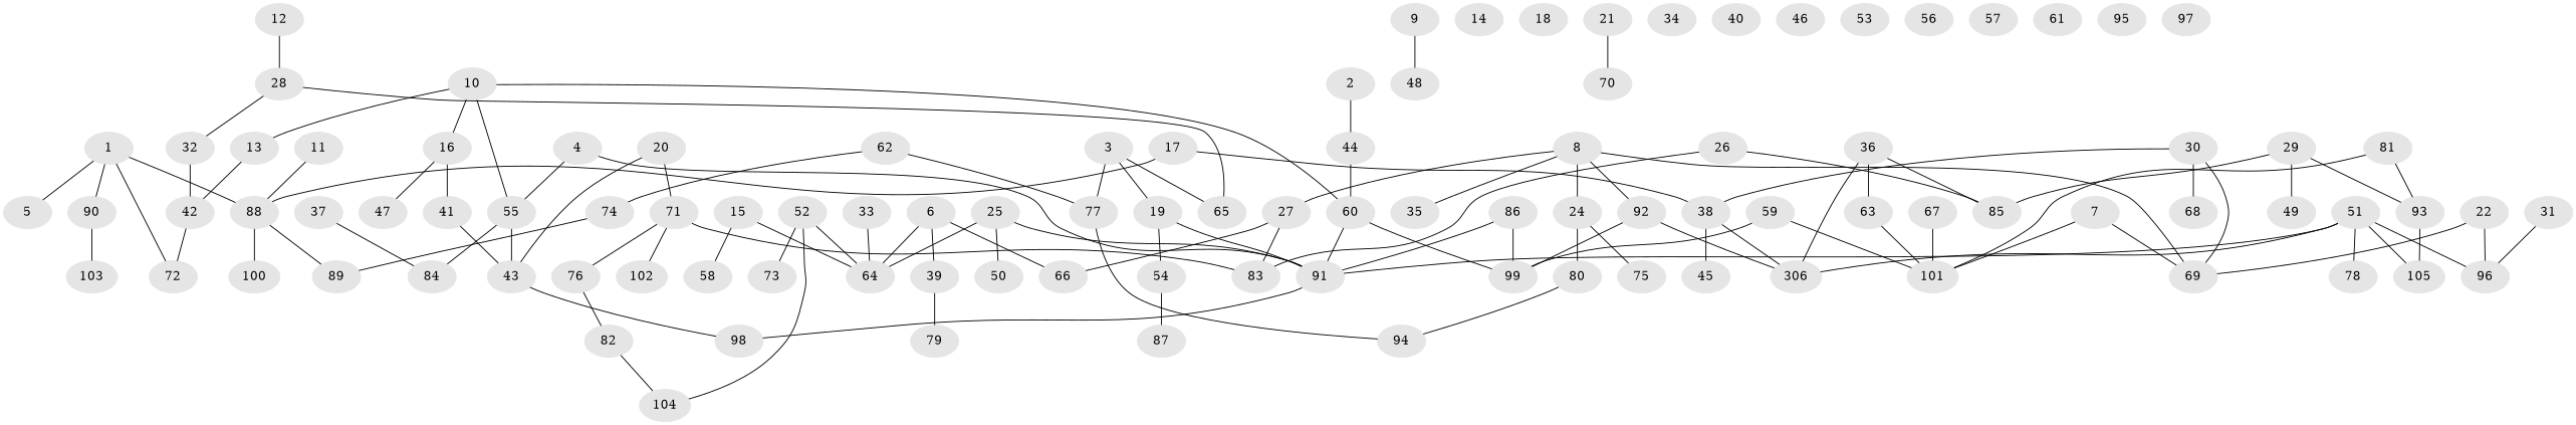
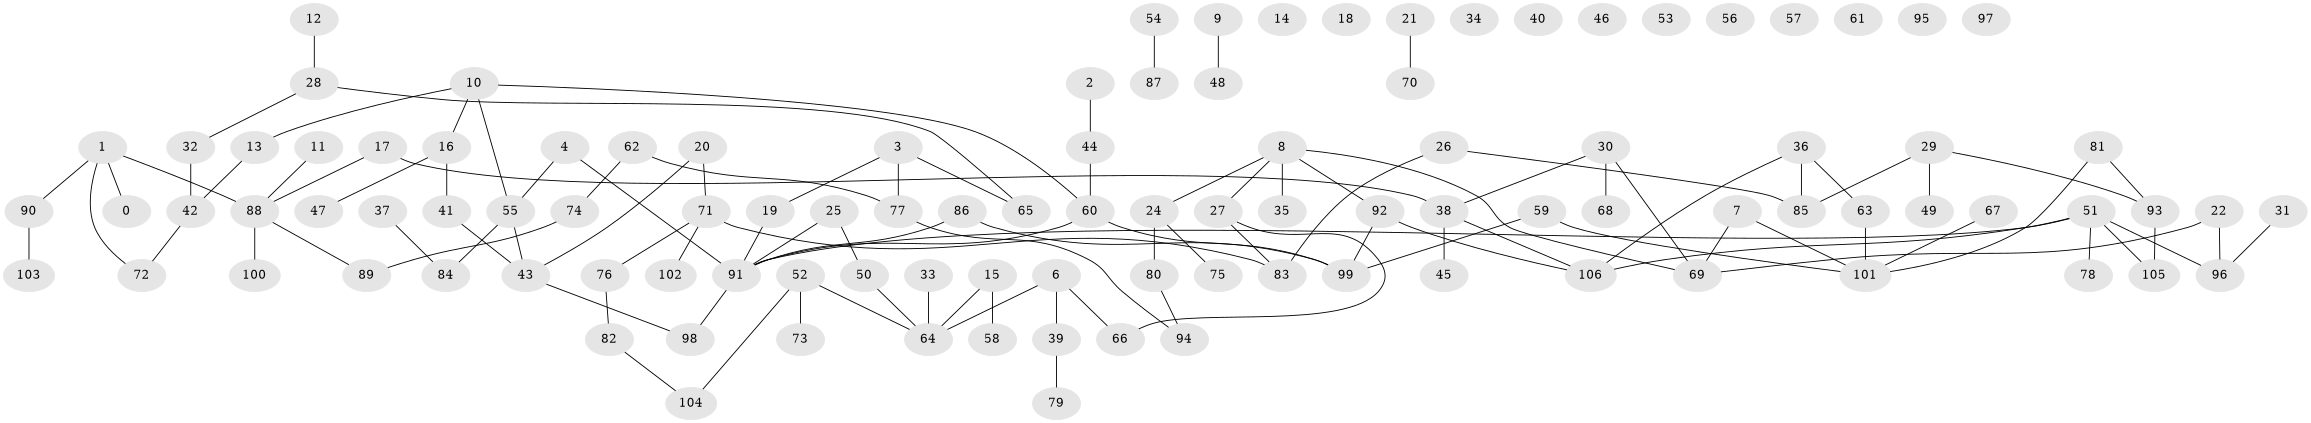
  graph {
    node [color=gray90 style=filled]
    1
-   5
+   5 [label=0]
    72
    88
    90
    89
    100
    103
    2
    44
    60
    3
    19
    65
    77
    91
    54
    94
    4
    55
    43
    84
    98
    6
    39
    64
    66
    79
    7
    69
    101
    8
    24
    27
    35
    92
    75
    80
    83
-   106 [label=306]
+   106
    99
    9
    48
    10
    13
    16
    42
    41
    47
    11
    12
    28
    32
    14
    15
    58
    17
    38
    45
    18
    87
    20
    71
    76
    102
    21
    70
    22
    96
    25
    50
    26
    85
    29
    49
    93
    105
    30
    68
    31
    33
    34
    36
    63
    37
    40
    46
    51
    78
    52
    73
    104
    53
    86
    56
    57
    59
    61
    62
    74
    67
    82
    81
    95
    97
    1 -- 5
    1 -- 72
    1 -- 88
    1 -- 90
    88 -- 89
    88 -- 100
    90 -- 103
    2 -- 44
    44 -- 60
    60 -- 91
    60 -- 99
    3 -- 19
    3 -- 65
    3 -- 77
    19 -- 91
-   19 -- 54
    77 -- 94
    91 -- 98
    54 -- 87
    4 -- 91
    4 -- 55
    55 -- 43
    55 -- 84
    43 -- 98
    6 -- 39
    6 -- 64
    6 -- 66
    39 -- 79
    7 -- 69
    7 -- 101
    8 -- 69
    8 -- 24
    8 -- 27
    8 -- 35
    8 -- 92
    24 -- 75
    24 -- 80
    27 -- 66
    27 -- 83
    92 -- 106
    92 -- 99
    80 -- 94
    9 -- 48
    10 -- 60
    10 -- 55
    10 -- 13
    10 -- 16
    13 -- 42
    16 -- 41
    16 -- 47
    42 -- 72
    41 -- 43
    11 -- 88
    12 -- 28
    28 -- 65
    28 -- 32
    32 -- 42
    15 -- 64
    15 -- 58
    17 -- 88
    17 -- 38
    38 -- 106
    38 -- 45
    20 -- 43
    20 -- 71
    71 -- 83
    71 -- 76
    71 -- 102
    76 -- 82
    21 -- 70
    22 -- 69
    22 -- 96
    25 -- 91
    25 -- 50
-   25 -- 64
+   50 -- 64
    26 -- 83
    26 -- 85
    29 -- 85
    29 -- 49
    29 -- 93
    93 -- 105
    30 -- 69
    30 -- 38
    30 -- 68
    31 -- 96
    33 -- 64
    36 -- 106
    36 -- 85
    36 -- 63
    63 -- 101
    37 -- 84
    51 -- 91
    51 -- 106
    51 -- 96
    51 -- 105
    51 -- 78
    52 -- 64
    52 -- 73
    52 -- 104
    86 -- 91
    86 -- 99
    59 -- 101
    59 -- 99
    62 -- 77
    62 -- 74
    74 -- 89
    67 -- 101
    82 -- 104
    81 -- 101
    81 -- 93
  }
